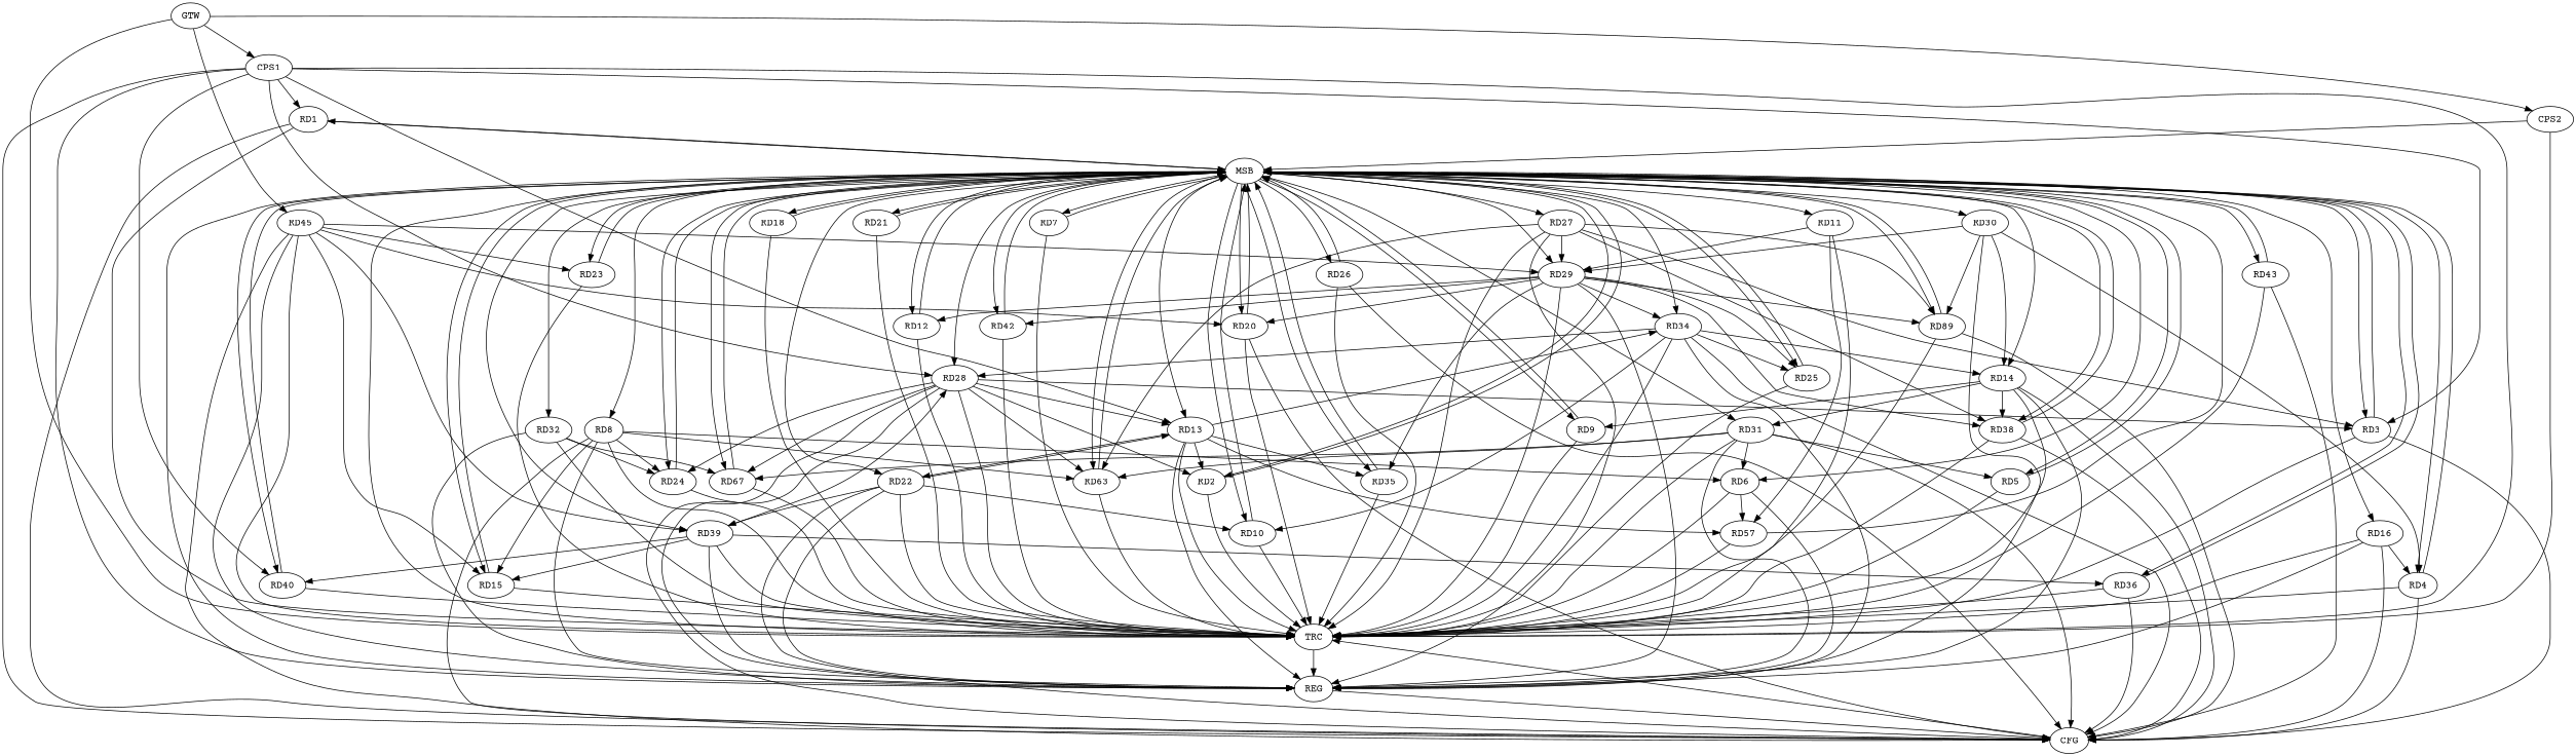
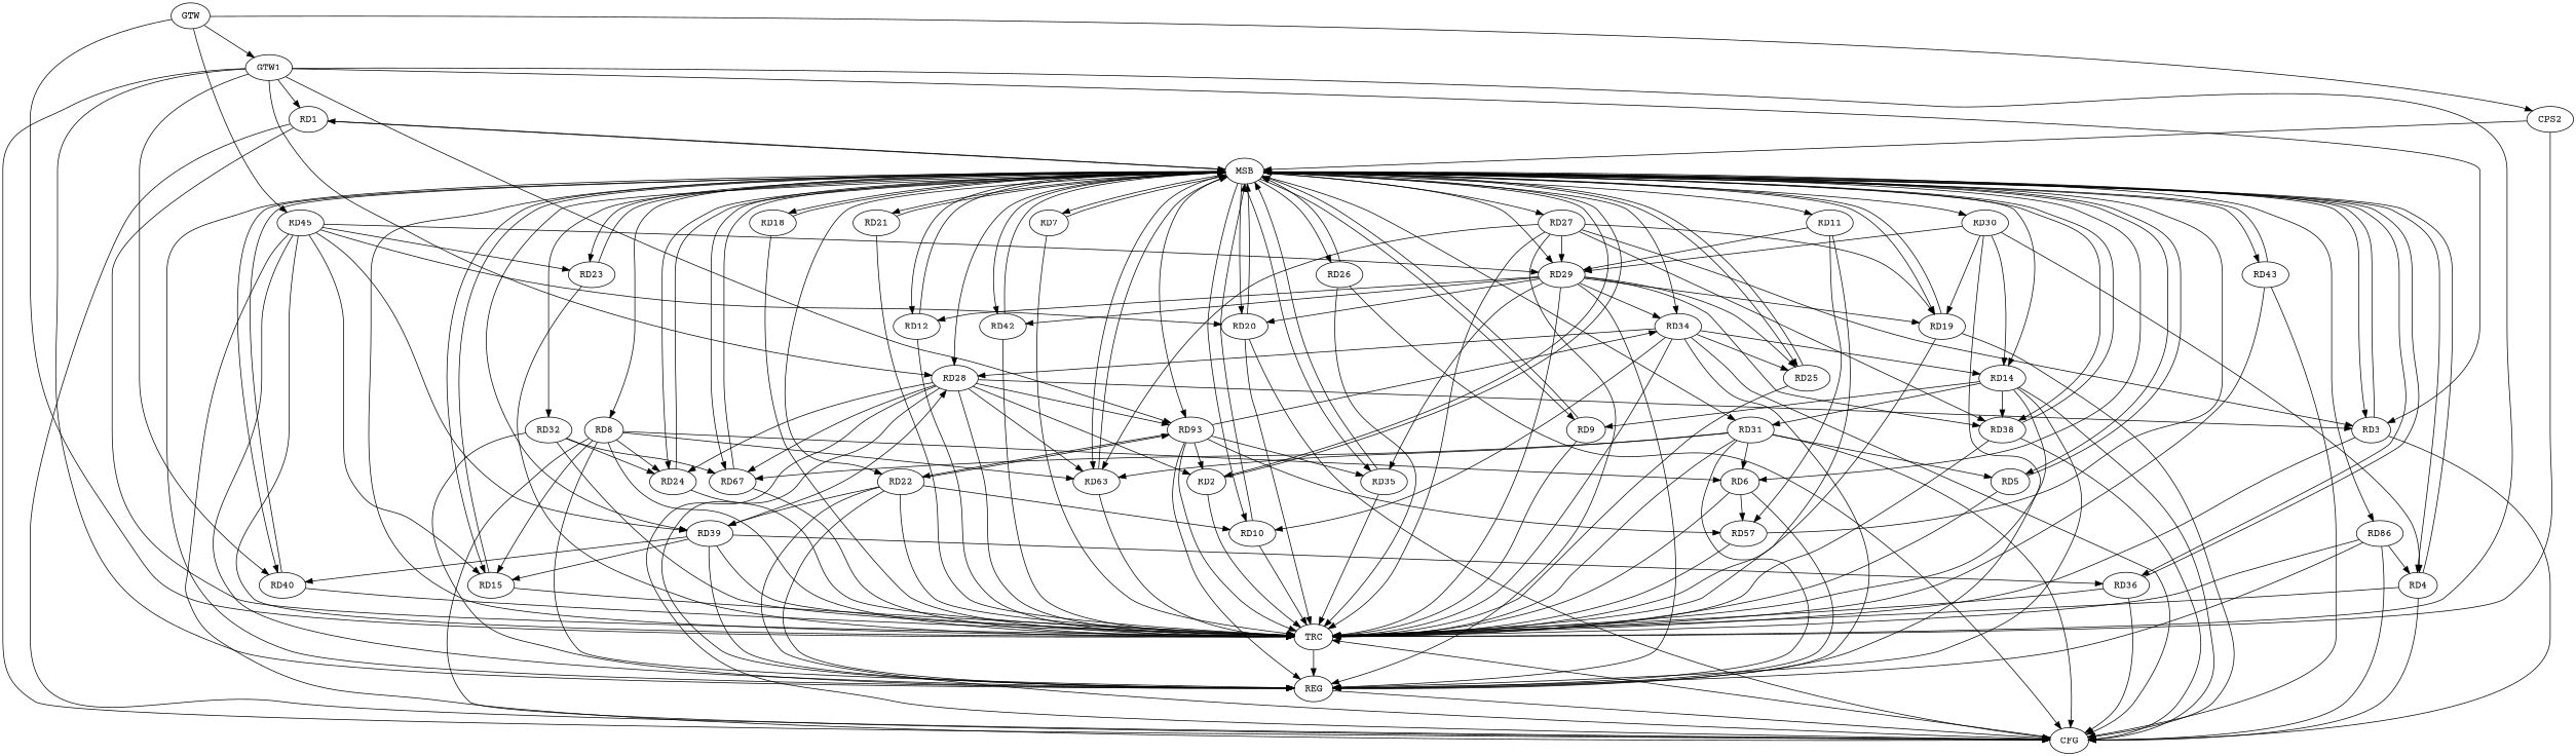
  strict digraph {
    fontname="Courier Prime"
    node [fontname="Courier Prime"]
    edge [fontname="Courier Prime"]
    n1 [label=RD1]
    n2 [label=MSB]
    n3 [label=CFG]
    n4 [label=TRC]
    n5 [label=RD2]
    n6 [label=RD3]
    n7 [label=RD4]
    n8 [label=RD5]
    n9 [label=RD6]
    n10 [label=REG]
    n11 [label=RD7]
    n12 [label=RD8]
    n13 [label=RD15]
    n14 [label=RD24]
    n15 [label=RD63]
    n16 [label=RD9]
    n17 [label=RD10]
    n18 [label=RD11]
    n19 [label=RD29]
    n20 [label=RD12]
-   n21 [label=RD13]
+   n21 [label=RD93]
    n22 [label=RD22]
    n23 [label=RD34]
    n24 [label=RD35]
    n25 [label=RD14]
    n26 [label=RD31]
    n27 [label=RD38]
-   n28 [label=RD16]
+   n28 [label=RD86]
    n29 [label=RD67]
    n30 [label=RD18]
-   n31 [label=RD89]
+   n31 [label=RD19]
    n32 [label=RD20]
    n33 [label=RD21]
    n34 [label=RD39]
    n35 [label=RD23]
    n36 [label=RD25]
    n37 [label=RD26]
    n38 [label=RD27]
    n39 [label=RD28]
    n40 [label=RD42]
    n41 [label=RD30]
    n42 [label=RD32]
    n43 [label=RD36]
    n44 [label=RD40]
    n45 [label=RD43]
    n46 [label=RD57]
    n47 [label=RD45]
-   n48 [label=CPS1]
+   n48 [label=GTW1]
    n49 [label=CPS2]
    n50 [label=GTW]
    n1 -> n2
    n1 -> n3
    n1 -> n4
    n2 -> n1
    n2 -> n4
    n2 -> n5
    n2 -> n6
    n2 -> n7
    n2 -> n8
    n2 -> n9
    n2 -> n10
    n2 -> n11
    n2 -> n12
    n2 -> n13
    n2 -> n14
    n2 -> n15
    n2 -> n16
    n2 -> n17
    n2 -> n18
    n2 -> n19
    n2 -> n20
    n2 -> n21
    n2 -> n22
    n2 -> n23
    n2 -> n24
    n2 -> n25
    n2 -> n26
    n2 -> n27
    n2 -> n28
    n2 -> n29
    n2 -> n30
    n2 -> n31
    n2 -> n32
    n2 -> n33
    n2 -> n34
    n2 -> n35
    n2 -> n36
    n2 -> n37
    n2 -> n38
    n2 -> n39
    n2 -> n40
    n2 -> n41
    n2 -> n42
    n2 -> n43
    n2 -> n44
    n2 -> n45
    n3 -> n4
    n4 -> n10
    n5 -> n2
    n5 -> n4
    n6 -> n2
    n6 -> n3
    n6 -> n4
    n7 -> n2
    n7 -> n3
    n7 -> n4
    n8 -> n2
    n8 -> n4
    n9 -> n4
    n9 -> n10
    n9 -> n46
    n10 -> n3
    n11 -> n2
    n11 -> n4
    n12 -> n3
    n12 -> n4
    n12 -> n9
    n12 -> n10
    n12 -> n13
    n12 -> n14
    n12 -> n15
    n13 -> n2
    n13 -> n4
    n14 -> n2
    n14 -> n4
    n15 -> n2
    n15 -> n4
    n16 -> n2
    n16 -> n4
    n17 -> n2
    n17 -> n4
    n18 -> n4
    n18 -> n19
    n18 -> n46
    n19 -> n4
    n19 -> n10
    n19 -> n20
    n19 -> n23
    n19 -> n24
    n19 -> n27
    n19 -> n31
    n19 -> n32
    n19 -> n36
    n19 -> n40
    n20 -> n2
    n20 -> n4
    n21 -> n4
    n21 -> n5
    n21 -> n10
    n21 -> n22
    n21 -> n23
    n21 -> n24
    n21 -> n46
    n22 -> n3
    n22 -> n4
    n22 -> n10
    n22 -> n17
    n22 -> n21
    n22 -> n34
    n23 -> n3
    n23 -> n4
    n23 -> n10
    n23 -> n17
    n23 -> n25
    n23 -> n36
    n23 -> n39
    n24 -> n2
    n24 -> n4
    n25 -> n3
    n25 -> n4
    n25 -> n10
    n25 -> n16
    n25 -> n26
    n25 -> n27
    n26 -> n3
    n26 -> n4
    n26 -> n8
    n26 -> n9
    n26 -> n10
    n26 -> n15
    n26 -> n29
    n27 -> n2
    n27 -> n3
    n27 -> n4
    n28 -> n3
    n28 -> n4
    n28 -> n7
    n28 -> n10
    n29 -> n2
    n29 -> n4
    n30 -> n2
    n30 -> n4
    n31 -> n2
    n31 -> n3
    n31 -> n4
    n32 -> n2
    n32 -> n3
    n32 -> n4
    n33 -> n2
    n33 -> n4
    n34 -> n4
    n34 -> n10
    n34 -> n13
    n34 -> n39
    n34 -> n43
    n34 -> n44
    n35 -> n2
    n35 -> n4
    n36 -> n2
    n36 -> n4
    n37 -> n2
    n37 -> n3
    n37 -> n4
    n38 -> n4
    n38 -> n6
    n38 -> n10
    n38 -> n15
    n38 -> n19
    n38 -> n27
    n38 -> n31
    n39 -> n3
    n39 -> n4
    n39 -> n5
    n39 -> n6
    n39 -> n10
    n39 -> n14
    n39 -> n15
    n39 -> n21
    n39 -> n29
    n40 -> n2
    n40 -> n4
    n41 -> n7
    n41 -> n10
    n41 -> n19
    n41 -> n25
    n41 -> n31
    n42 -> n4
    n42 -> n10
    n42 -> n14
    n42 -> n29
    n43 -> n2
    n43 -> n3
    n43 -> n4
    n44 -> n2
    n44 -> n4
    n45 -> n2
    n45 -> n3
    n45 -> n4
    n46 -> n2
    n46 -> n4
    n47 -> n3
    n47 -> n4
    n47 -> n10
    n47 -> n13
    n47 -> n19
    n47 -> n32
    n47 -> n34
    n47 -> n35
    n48 -> n1
    n48 -> n3
    n48 -> n4
    n48 -> n6
    n48 -> n10
    n48 -> n21
    n48 -> n39
    n48 -> n44
    n49 -> n2
    n49 -> n4
    n50 -> n4
    n50 -> n47
    n50 -> n48
    n50 -> n49
  }
